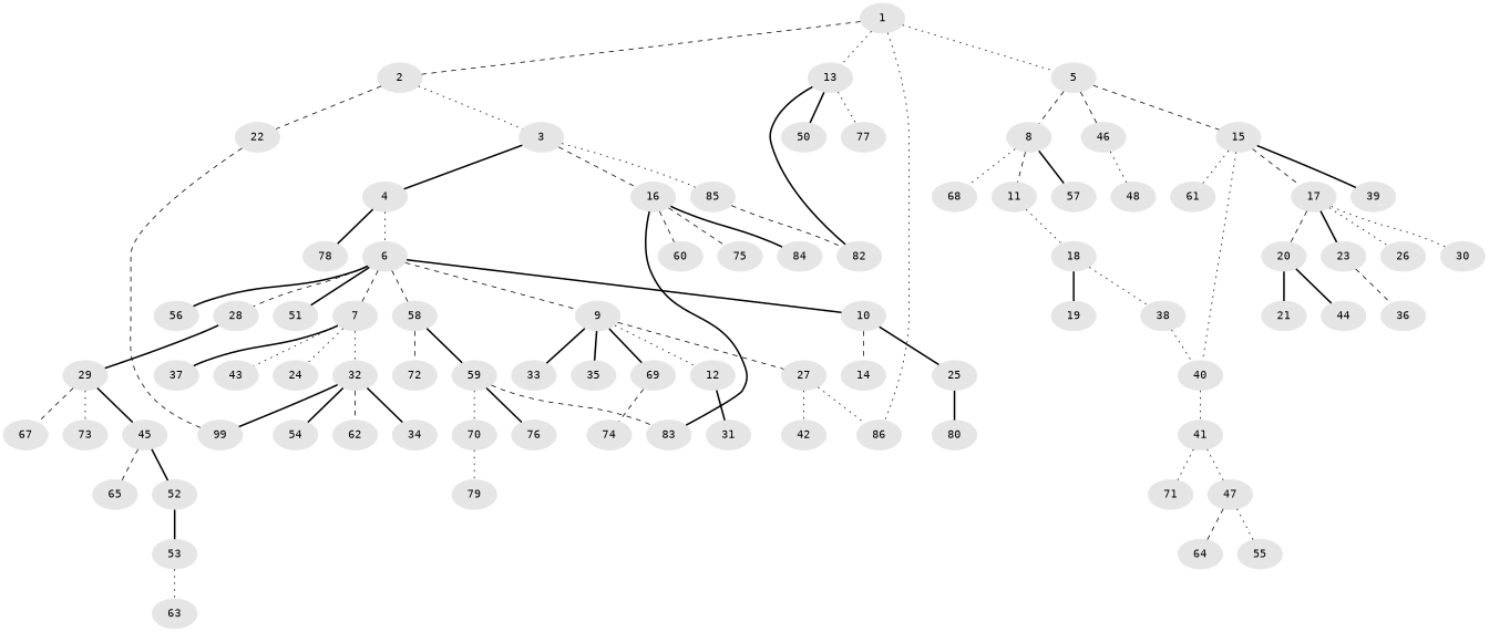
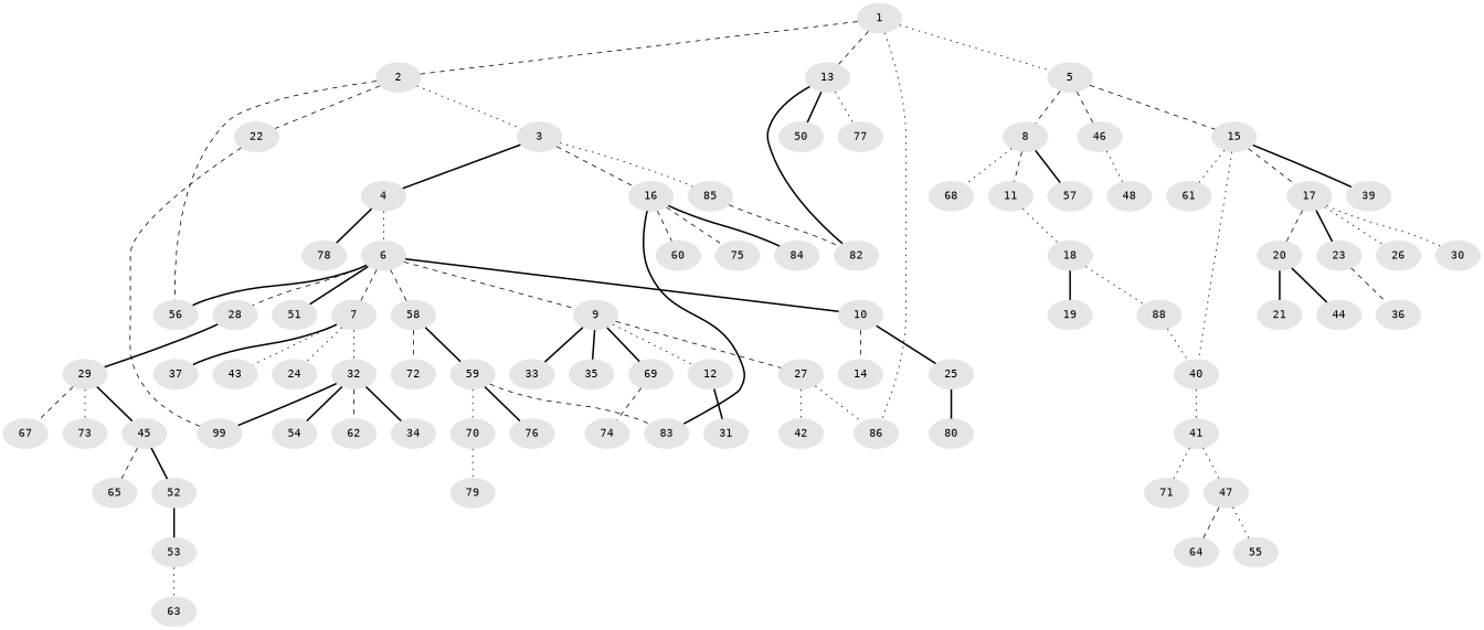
  graph {
    fontname="DejaVu Sans Mono"
    node [color=gray90 fontname="DejaVu Sans Mono" style=filled]
    edge [fontname="DejaVu Sans Mono" style=bold]
    1
    2
    5
    13
    n5 [label=86]
    3
    22
    56
    8
    15
    46
    50
    77
    82
    4
    16
    n17 [label=85]
    n18 [label=99]
    6
    78
    60
    75
    83
    84
    7
    9
    10
    28
    51
    58
    11
    57
    68
    17
    39
    40
    61
    48
    24
    32
    37
    43
    12
    27
    33
    35
    69
    14
    25
    29
    59
    72
    34
    54
    62
    18
    31
    42
    74
    80
    19
-   38
+   38 [label=88]
    20
    23
    26
    30
    41
    21
    44
    36
    45
    67
    73
    52
    65
    47
    71
    55
    64
    53
    63
    70
    76
    79
    1 -- 2 [style=dashed]
    1 -- 5 [style=dotted]
-   1 -- 13 [style=dotted]
+   1 -- 13 [style=dashed]
    1 -- n5 [style=dotted]
    2 -- 3 [style=dotted]
    2 -- 22 [style=dashed]
+   2 -- 56 [style=dashed]
    5 -- 8 [style=dashed]
    5 -- 15 [style=dashed]
    5 -- 46 [style=dashed]
    13 -- 50
    13 -- 77 [style=dotted]
    13 -- 82
    3 -- 4
    3 -- 16 [style=dashed]
    3 -- n17 [style=dotted]
    22 -- n18 [style=dashed]
    8 -- 11 [style=dashed]
    8 -- 57
    8 -- 68 [style=dotted]
    15 -- 17 [style=dashed]
    15 -- 39
    15 -- 40 [style=dotted]
    15 -- 61 [style=dotted]
    46 -- 48 [style=dotted]
    4 -- 6 [style=dotted]
    4 -- 78
    16 -- 60 [style=dashed]
    16 -- 75 [style=dashed]
    16 -- 83
    16 -- 84
    n17 -- 82 [style=dashed]
    6 -- 56
    6 -- 7 [style=dashed]
    6 -- 9 [style=dashed]
    6 -- 10
    6 -- 28 [style=dashed]
    6 -- 51
    6 -- 58 [style=dashed]
    7 -- 24 [style=dotted]
    7 -- 32 [style=dotted]
    7 -- 37
    7 -- 43 [style=dotted]
    9 -- 12 [style=dotted]
    9 -- 27 [style=dashed]
    9 -- 33
    9 -- 35
    9 -- 69
    10 -- 14 [style=dashed]
    10 -- 25
    28 -- 29
    58 -- 59
    58 -- 72 [style=dashed]
    11 -- 18 [style=dotted]
    17 -- 20 [style=dashed]
    17 -- 23
    17 -- 26 [style=dotted]
    17 -- 30 [style=dotted]
    40 -- 41 [style=dotted]
    32 -- n18
    32 -- 34
    32 -- 54
    32 -- 62 [style=dashed]
    12 -- 31
    27 -- n5 [style=dotted]
    27 -- 42 [style=dotted]
    69 -- 74 [style=dashed]
    25 -- 80
    29 -- 45
    29 -- 67 [style=dashed]
    29 -- 73 [style=dotted]
    59 -- 83 [style=dashed]
    59 -- 70 [style=dotted]
    59 -- 76
    18 -- 19
    18 -- 38 [style=dotted]
    38 -- 40 [style=dotted]
    20 -- 21
    20 -- 44
    23 -- 36 [style=dashed]
    41 -- 47 [style=dotted]
    41 -- 71 [style=dotted]
    45 -- 52
    45 -- 65 [style=dashed]
    52 -- 53
    47 -- 55 [style=dotted]
    47 -- 64 [style=dashed]
    53 -- 63 [style=dotted]
    70 -- 79 [style=dotted]
  }
